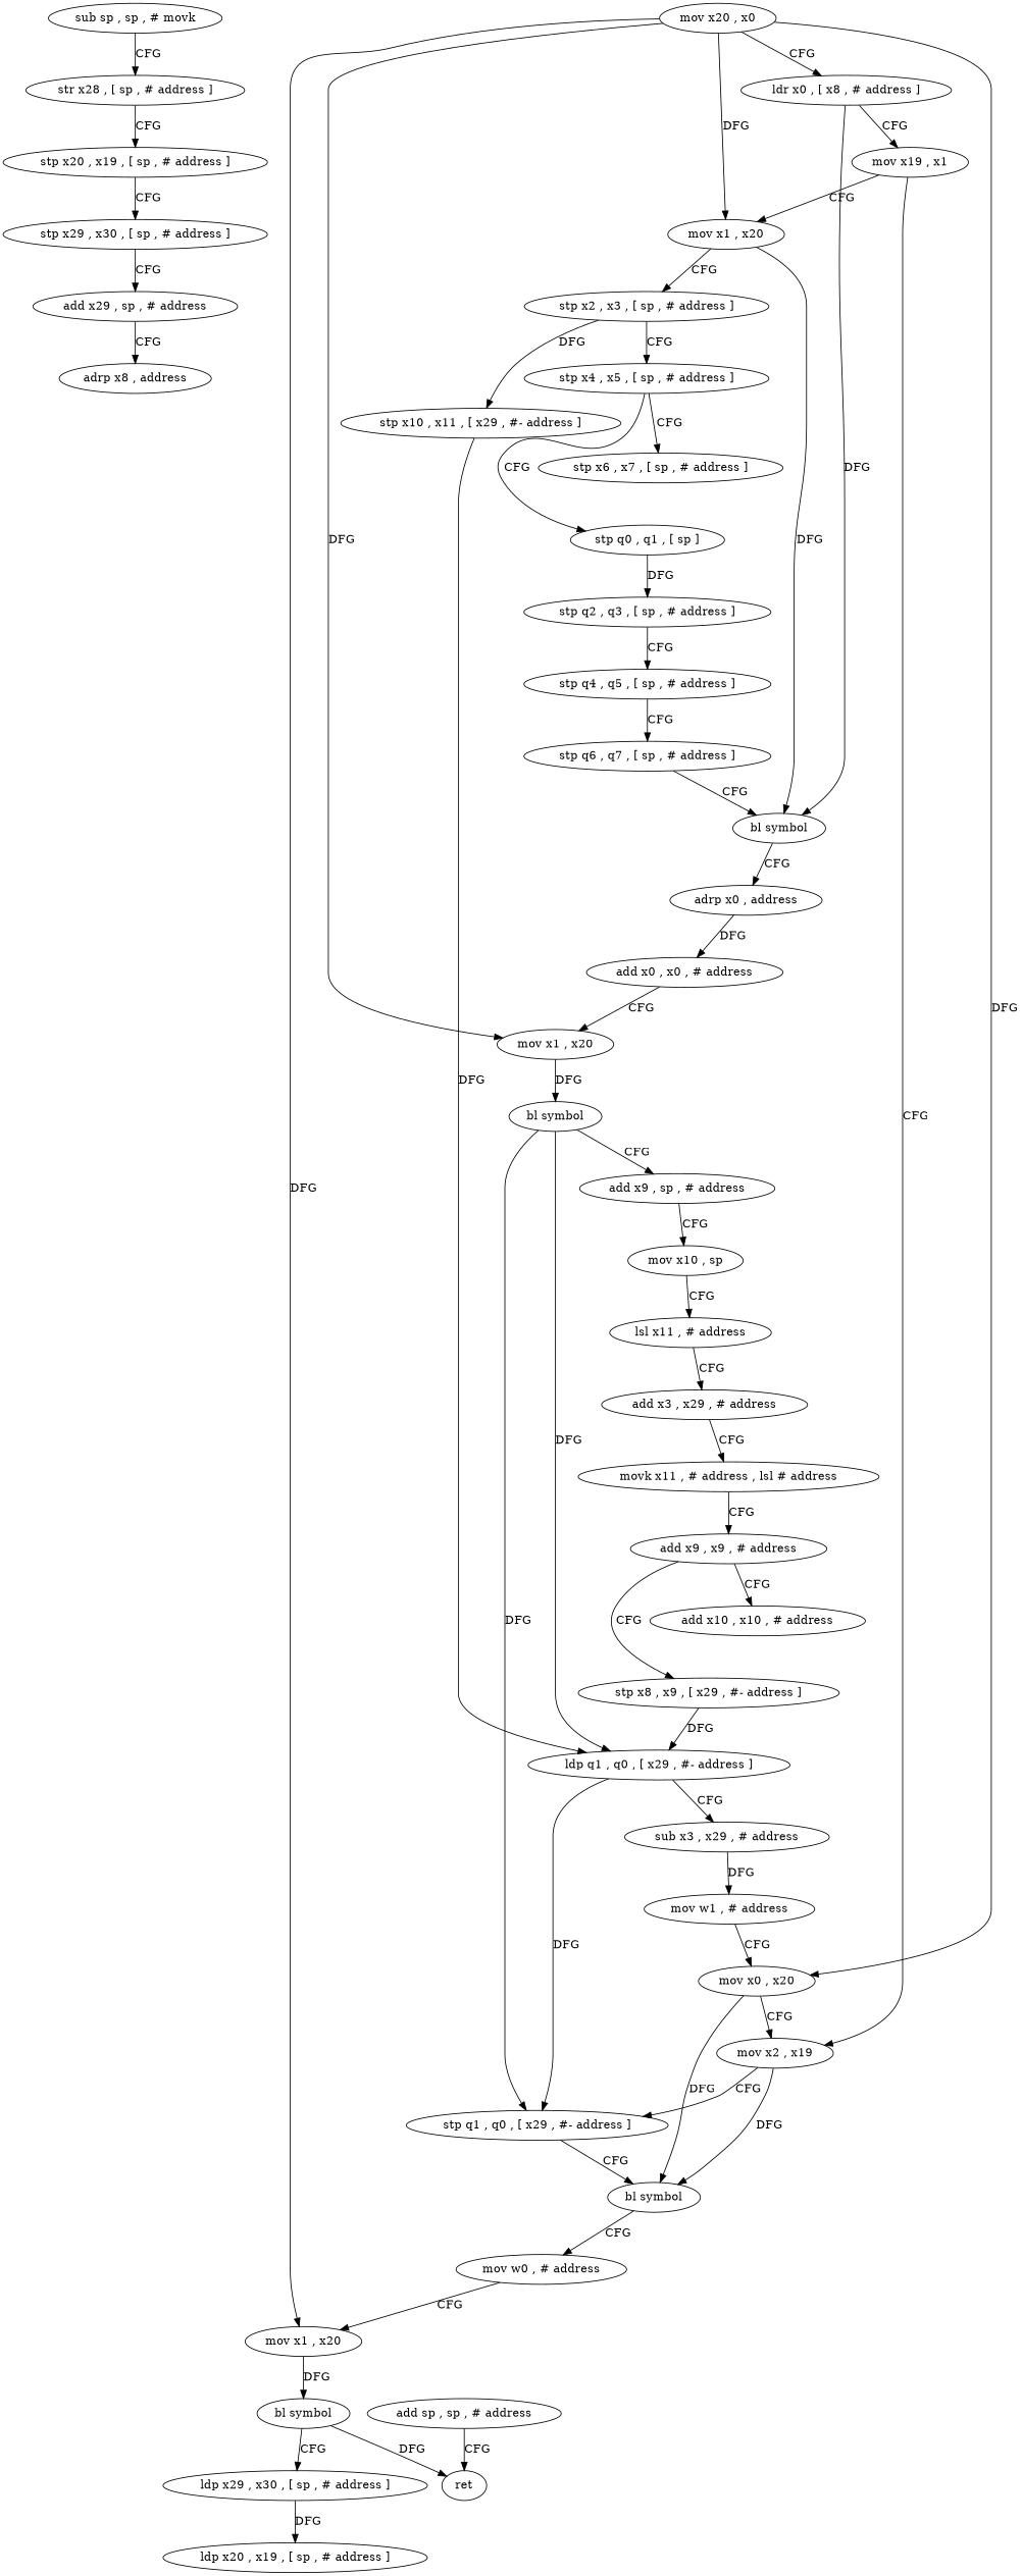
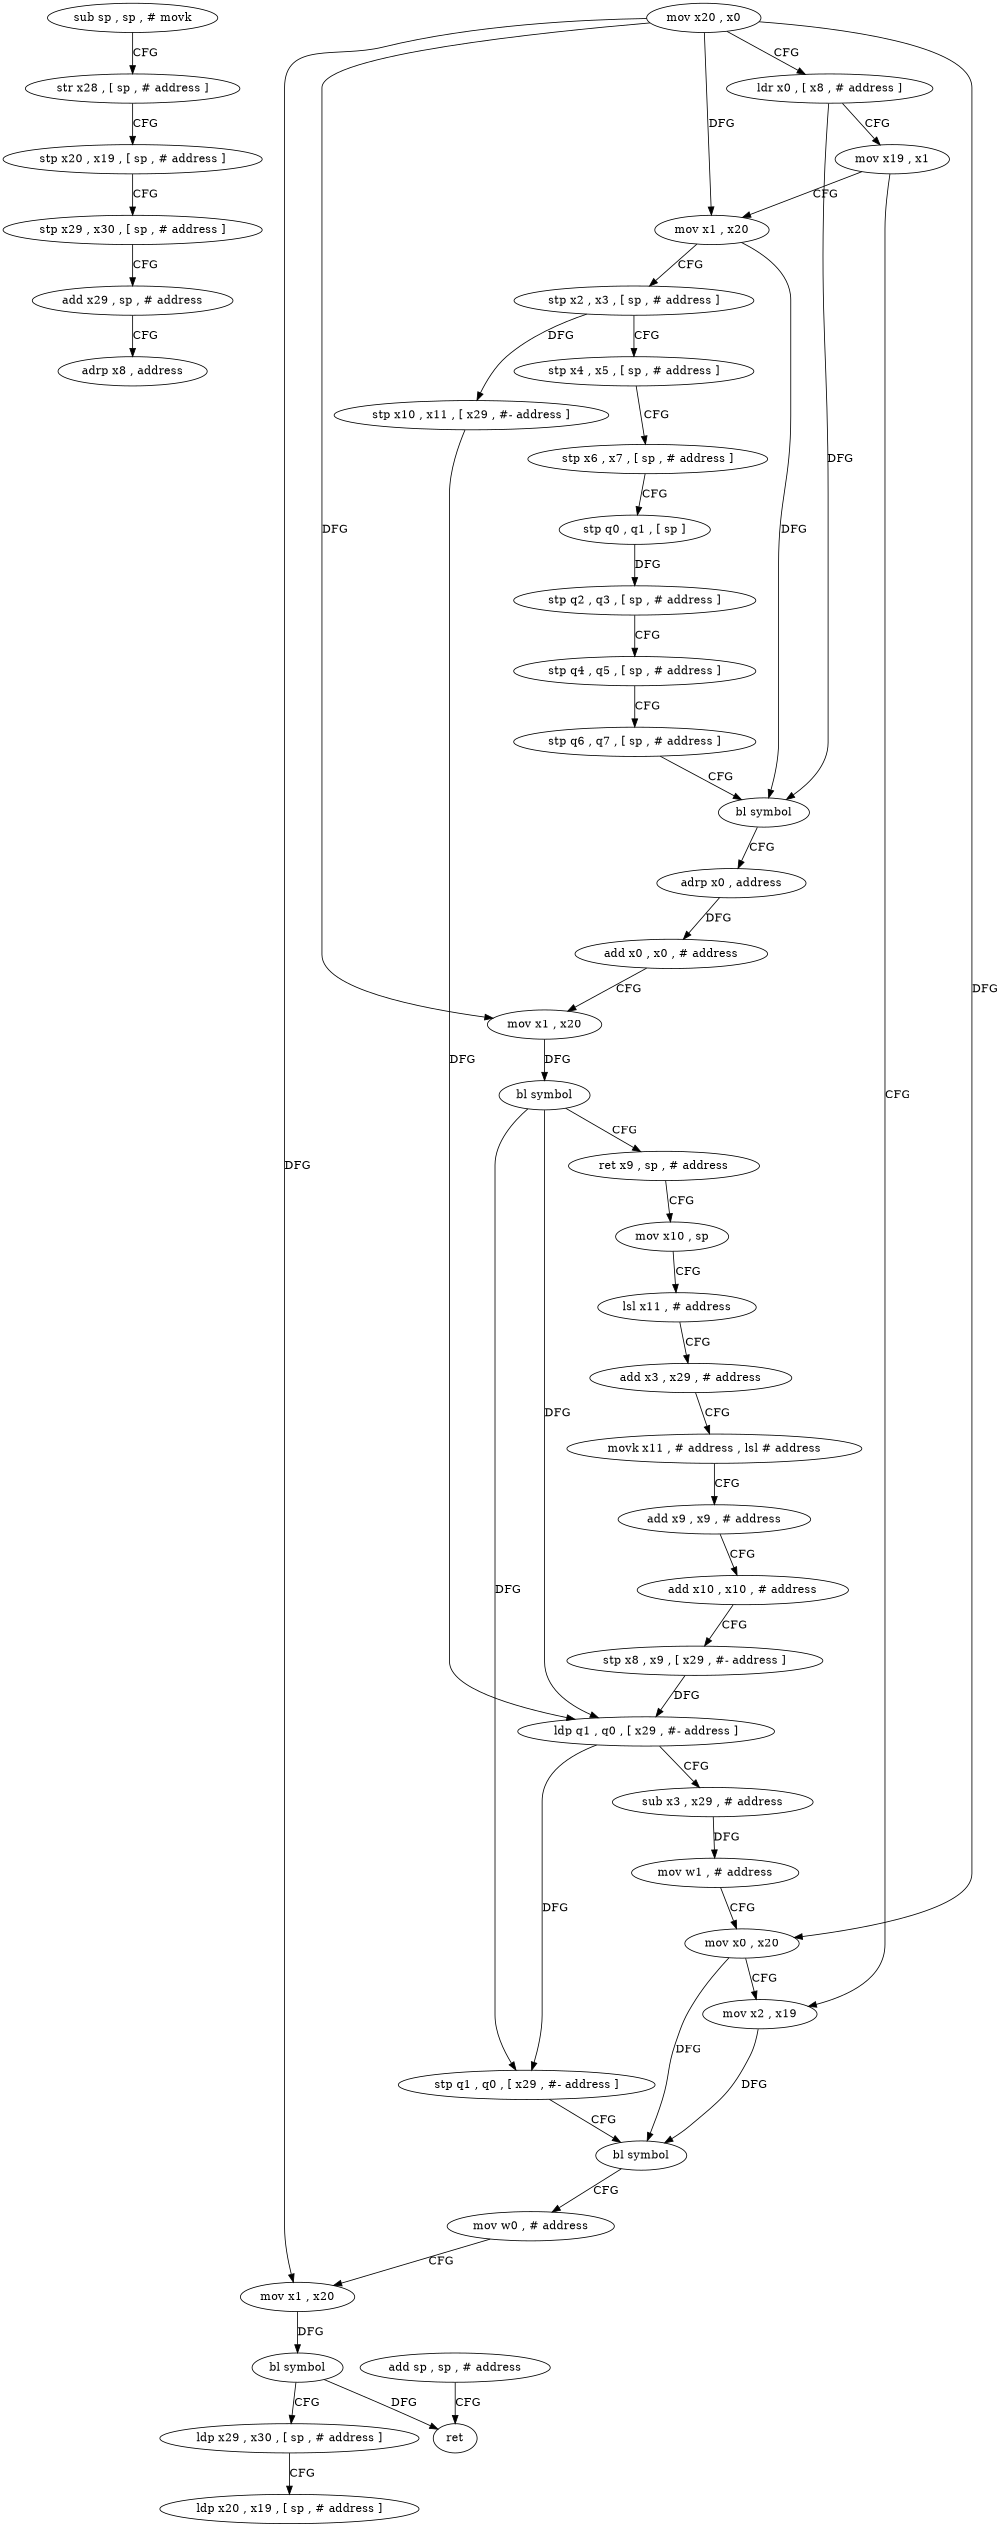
  digraph {
    n1 [label="sub sp , sp , # movk"]
    n2 [label="str x28 , [ sp , # address ]"]
    n3 [label="stp x20 , x19 , [ sp , # address ]"]
    n4 [label="stp x29 , x30 , [ sp , # address ]"]
    n5 [label="add x29 , sp , # address"]
    n6 [label="adrp x8 , address"]
    n7 [label="mov x20 , x0"]
    n8 [label="ldr x0 , [ x8 , # address ]"]
    n9 [label="mov x1 , x20"]
    n10 [label="mov x1 , x20"]
    n11 [label="mov x0 , x20"]
    n12 [label="mov x1 , x20"]
    n13 [label="mov x19 , x1"]
    n14 [label="bl symbol"]
    n15 [label="stp x2 , x3 , [ sp , # address ]"]
    n16 [label="bl symbol"]
    n17 [label="mov x2 , x19"]
    n18 [label="bl symbol"]
    n19 [label="bl symbol"]
    n20 [label="adrp x0 , address"]
    n21 [label="stp q1 , q0 , [ x29 , #- address ]"]
    n22 [label="stp x4 , x5 , [ sp , # address ]"]
    n23 [label="stp x10 , x11 , [ x29 , #- address ]"]
    n24 [label="stp x6 , x7 , [ sp , # address ]"]
    n25 [label="ldp q1 , q0 , [ x29 , #- address ]"]
    n26 [label="stp q0 , q1 , [ sp ]"]
    n27 [label="stp q2 , q3 , [ sp , # address ]"]
    n28 [label="stp q4 , q5 , [ sp , # address ]"]
    n29 [label="stp q6 , q7 , [ sp , # address ]"]
    n30 [label="add x0 , x0 , # address"]
-   n31 [label="add x9 , sp , # address"]
+   n31 [label="ret x9 , sp , # address"]
    n32 [label="mov x10 , sp"]
    n33 [label="sub x3 , x29 , # address"]
    n34 [label="lsl x11 , # address"]
    n35 [label="add x3 , x29 , # address"]
    n36 [label="movk x11 , # address , lsl # address"]
    n37 [label="add x9 , x9 , # address"]
    n38 [label="add x10 , x10 , # address"]
    n39 [label="stp x8 , x9 , [ x29 , #- address ]"]
    n40 [label="mov w1 , # address"]
    n41 [label="mov w0 , # address"]
    n42 [label="ldp x29 , x30 , [ sp , # address ]"]
    n43 [label=ret]
    n44 [label="ldp x20 , x19 , [ sp , # address ]"]
    n45 [label="add sp , sp , # address"]
    n1 -> n2 [label=CFG]
    n2 -> n3 [label=CFG]
    n3 -> n4 [label=CFG]
    n4 -> n5 [label=CFG]
    n5 -> n6 [label=CFG]
    n7 -> n8 [label=CFG]
    n7 -> n9 [label=DFG]
    n7 -> n10 [label=DFG]
    n7 -> n11 [label=DFG]
    n7 -> n12 [label=DFG]
    n8 -> n13 [label=CFG]
    n8 -> n14 [label=DFG]
    n9 -> n14 [label=DFG]
    n9 -> n15 [label=CFG]
    n10 -> n16 [label=DFG]
    n11 -> n17 [label=CFG]
    n11 -> n18 [label=DFG]
    n12 -> n19 [label=DFG]
    n13 -> n9 [label=CFG]
    n13 -> n17 [label=CFG]
    n14 -> n20 [label=CFG]
    n15 -> n22 [label=CFG]
    n15 -> n23 [label=DFG]
    n16 -> n21 [label=DFG]
    n16 -> n25 [label=DFG]
    n16 -> n31 [label=CFG]
    n17 -> n18 [label=DFG]
-   n17 -> n21 [label=CFG]
    n18 -> n41 [label=CFG]
    n19 -> n42 [label=CFG]
    n19 -> n43 [label=DFG]
    n20 -> n30 [label=DFG]
    n21 -> n18 [label=CFG]
    n22 -> n24 [label=CFG]
    n23 -> n25 [label=DFG]
-   n22 -> n26 [label=CFG]
+   n24 -> n26 [label=CFG]
    n25 -> n21 [label=DFG]
    n25 -> n33 [label=CFG]
    n26 -> n27 [label=DFG]
    n27 -> n28 [label=CFG]
    n28 -> n29 [label=CFG]
    n29 -> n14 [label=CFG]
    n30 -> n10 [label=CFG]
    n31 -> n32 [label=CFG]
    n32 -> n34 [label=CFG]
    n33 -> n40 [label=DFG]
    n34 -> n35 [label=CFG]
    n35 -> n36 [label=CFG]
    n36 -> n37 [label=CFG]
    n37 -> n38 [label=CFG]
-   n37 -> n39 [label=CFG]
+   n38 -> n39 [label=CFG]
    n39 -> n25 [label=DFG]
    n40 -> n11 [label=CFG]
    n41 -> n12 [label=CFG]
-   n42 -> n44 [label=DFG]
+   n42 -> n44 [label=CFG]
    n45 -> n43 [label=CFG]
  }
